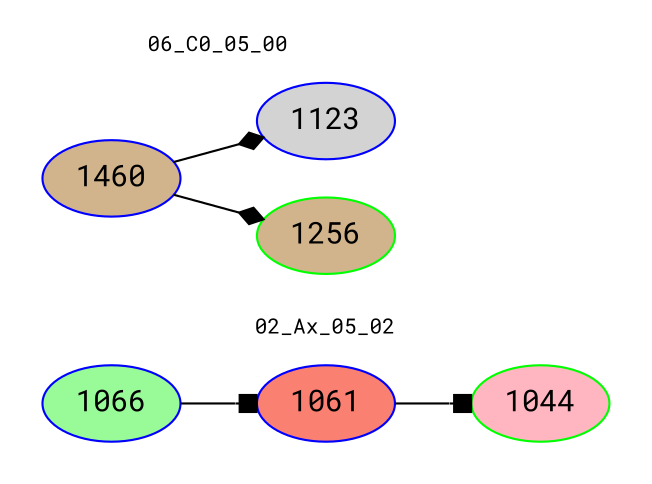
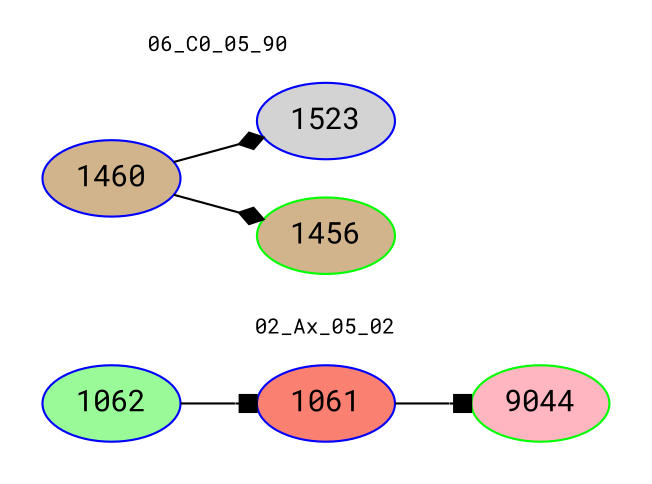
  digraph {
    fontname="Roboto Mono"
    rankdir=LR
    node [color=blue fillcolor=tan fontname="Roboto Mono" style=filled]
    edge [arrowhead=box color=black fontname="Roboto Mono"]
    n1 [fillcolor=salmon label=1061]
-   n2 [fillcolor=palegreen label=1066]
-   n3 [color=green fillcolor=lightpink label=1044]
+   n2 [fillcolor=palegreen label=1062]
+   n3 [color=green fillcolor=lightpink label=9044]
    n4 [label=1460]
-   n5 [color=green label=1256]
-   n6 [fillcolor=lightgrey label=1123]
+   n5 [color=green label=1456]
+   n6 [fillcolor=lightgrey label=1523]
    subgraph cluster_1 {
      color=white
      fontsize=10
      label="02_Ax_05_02"
      n1
      n2
      n3
    }
    subgraph cluster_2 {
      color=white
      fontsize=10
-     label="06_C0_05_00"
+     label="06_C0_05_90"
      n4
      n5
      n6
    }
    n1 -> n3
    n2 -> n1
    n4 -> n5 [arrowhead=diamond]
    n4 -> n6 [arrowhead=diamond]
  }
